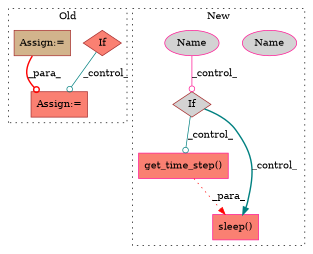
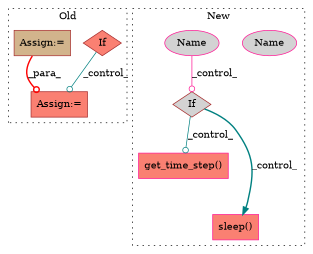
  digraph {
    node [a=96 l=3 s=13577 shape=box style=filled fillcolor=salmon color=brown]
    edge [color=teal style=solid arrowhead=odot]
    n1 [label=If s=14702 shape=diamond]
    n2 [a=68 l=4 label="Assign:=" s=14748]
    n3 [a=68 label="Assign:=" s=14181 fillcolor=tan]
    n4 [a=75 l=18 label="get_time_step()" s=13788 color=deeppink]
    n5 [label=If s=13743 shape=diamond fillcolor=lightgrey]
    n6 [a=87 l=9 label=Name shape=ellipse fillcolor=lightgrey color=deeppink]
    n7 [a=75 l="11,1" label="sleep()" s="13777,13806" color=deeppink]
    n8 [a=87 l=9 label=Name shape=ellipse fillcolor=lightgrey color=deeppink]
    subgraph cluster_1 {
      label=Old
      style=dotted
      n1
      n2
      n3
    }
    subgraph cluster_2 {
      label=New
      style=dotted
      n4
      n5
      n6
      n7
      n8
    }
    n1 -> n2 [label=_control_]
    n3 -> n2 [label=_para_ color=red style=bold]
-   n4 -> n7 [label=_para_ color=red style=dotted arrowhead=normal]
    n5 -> n4 [label=_control_]
    n5 -> n7 [label=_control_ style=bold arrowhead=normal]
    n8 -> n5 [label=_control_ color=deeppink]
  }
